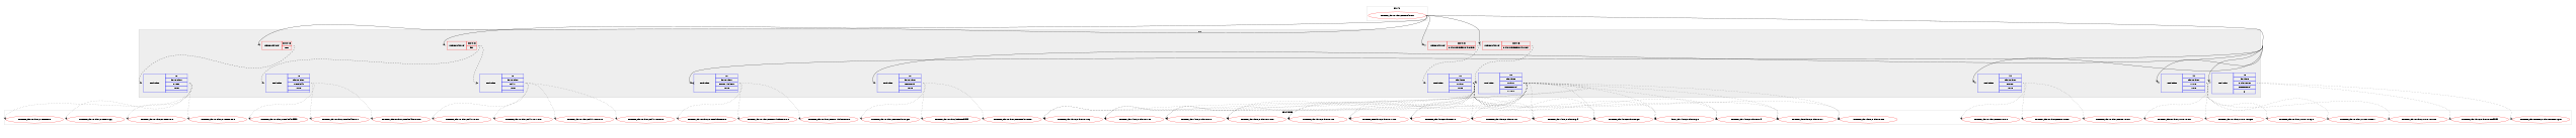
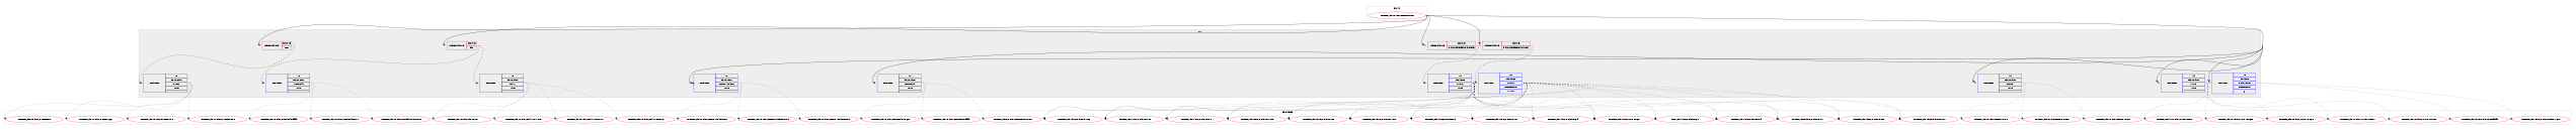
  digraph {
    compound=true
    concentrate=true
    fontname=Helvetica
    fontsize=10
    newrank=true
    rankdir=TB
    ranksep=1.5
    node [color=red fontname=Helvetica fontsize=10]
    edge [arrowhead=vee headport=w style=dotted tailport=e weight=100]
    n1 [label="portage://dev-python/specutils-0.2" width=4]
    n2 [color=blue label=<<TABLE BORDER="0" CELLBORDER="1" CELLSPACING="0" CELLPADDING="4" WIDTH="220"><TR><TD ROWSPAN="6" CELLPADDING="30">pack_dep</TD></TR><TR><TD WIDTH="110">no</TD></TR><TR><TD>dev-python</TD></TR><TR><TD>sphinx</TD></TR><TR><TD>none</TD></TR><TR><TD></TD></TR></TABLE>> shape=none]
    n3 [color=blue label=<<TABLE BORDER="0" CELLBORDER="1" CELLSPACING="0" CELLPADDING="4" WIDTH="220"><TR><TD ROWSPAN="6" CELLPADDING="30">pack_dep</TD></TR><TR><TD WIDTH="110">no</TD></TR><TR><TD>dev-python</TD></TR><TR><TD>matplotlib</TD></TR><TR><TD>none</TD></TR><TR><TD></TD></TR></TABLE>> shape=none]
    n4 [label=<<TABLE BORDER="0" CELLBORDER="1" CELLSPACING="0" CELLPADDING="4"><TR><TD ROWSPAN="3" CELLPADDING="10">use_conditional</TD></TR><TR><TD>positive</TD></TR><TR><TD>doc</TD></TR></TABLE>> shape=none]
    n5 [color=blue label=<<TABLE BORDER="0" CELLBORDER="1" CELLSPACING="0" CELLPADDING="4" WIDTH="220"><TR><TD ROWSPAN="6" CELLPADDING="30">pack_dep</TD></TR><TR><TD WIDTH="110">no</TD></TR><TR><TD>dev-python</TD></TR><TR><TD>pytest</TD></TR><TR><TD>none</TD></TR><TR><TD></TD></TR></TABLE>> shape=none]
    n6 [label=<<TABLE BORDER="0" CELLBORDER="1" CELLSPACING="0" CELLPADDING="4"><TR><TD ROWSPAN="3" CELLPADDING="10">use_conditional</TD></TR><TR><TD>positive</TD></TR><TR><TD>test</TD></TR></TABLE>> shape=none]
    n7 [color=blue label=<<TABLE BORDER="0" CELLBORDER="1" CELLSPACING="0" CELLPADDING="4" WIDTH="220"><TR><TD ROWSPAN="6" CELLPADDING="30">pack_dep</TD></TR><TR><TD WIDTH="110">no</TD></TR><TR><TD>dev-python</TD></TR><TR><TD>astropy-helpers</TD></TR><TR><TD>none</TD></TR><TR><TD></TD></TR></TABLE>> shape=none]
    n8 [color=blue label=<<TABLE BORDER="0" CELLBORDER="1" CELLSPACING="0" CELLPADDING="4" WIDTH="220"><TR><TD ROWSPAN="6" CELLPADDING="30">pack_dep</TD></TR><TR><TD WIDTH="110">no</TD></TR><TR><TD>dev-python</TD></TR><TR><TD>setuptools</TD></TR><TR><TD>none</TD></TR><TR><TD></TD></TR></TABLE>> shape=none]
    n9 [color=blue label=<<TABLE BORDER="0" CELLBORDER="1" CELLSPACING="0" CELLPADDING="4" WIDTH="220"><TR><TD ROWSPAN="6" CELLPADDING="30">pack_dep</TD></TR><TR><TD WIDTH="110">no</TD></TR><TR><TD>dev-lang</TD></TR><TR><TD>python</TD></TR><TR><TD>greaterequal</TD></TR><TR><TD>2.7.5-r2</TD></TR></TABLE>> shape=none]
    n10 [label=<<TABLE BORDER="0" CELLBORDER="1" CELLSPACING="0" CELLPADDING="4"><TR><TD ROWSPAN="3" CELLPADDING="10">use_conditional</TD></TR><TR><TD>positive</TD></TR><TR><TD>python_targets_python2_7</TD></TR></TABLE>> shape=none]
    n11 [color=blue label=<<TABLE BORDER="0" CELLBORDER="1" CELLSPACING="0" CELLPADDING="4" WIDTH="220"><TR><TD ROWSPAN="6" CELLPADDING="30">pack_dep</TD></TR><TR><TD WIDTH="110">no</TD></TR><TR><TD>dev-lang</TD></TR><TR><TD>python</TD></TR><TR><TD>none</TD></TR><TR><TD></TD></TR></TABLE>> shape=none]
    n12 [label=<<TABLE BORDER="0" CELLBORDER="1" CELLSPACING="0" CELLPADDING="4"><TR><TD ROWSPAN="3" CELLPADDING="10">use_conditional</TD></TR><TR><TD>positive</TD></TR><TR><TD>python_targets_python3_5</TD></TR></TABLE>> shape=none]
    n13 [color=blue label=<<TABLE BORDER="0" CELLBORDER="1" CELLSPACING="0" CELLPADDING="4" WIDTH="220"><TR><TD ROWSPAN="6" CELLPADDING="30">pack_dep</TD></TR><TR><TD WIDTH="110">no</TD></TR><TR><TD>dev-lang</TD></TR><TR><TD>python-exec</TD></TR><TR><TD>greaterequal</TD></TR><TR><TD>2</TD></TR></TABLE>> shape=none]
    n14 [color=blue label=<<TABLE BORDER="0" CELLBORDER="1" CELLSPACING="0" CELLPADDING="4" WIDTH="220"><TR><TD ROWSPAN="6" CELLPADDING="30">pack_dep</TD></TR><TR><TD WIDTH="110">no</TD></TR><TR><TD>dev-python</TD></TR><TR><TD>astropy</TD></TR><TR><TD>none</TD></TR><TR><TD></TD></TR></TABLE>> shape=none]
    n15 [color=blue label=<<TABLE BORDER="0" CELLBORDER="1" CELLSPACING="0" CELLPADDING="4" WIDTH="220"><TR><TD ROWSPAN="6" CELLPADDING="30">pack_dep</TD></TR><TR><TD WIDTH="110">no</TD></TR><TR><TD>dev-python</TD></TR><TR><TD>numpy</TD></TR><TR><TD>none</TD></TR><TR><TD></TD></TR></TABLE>> shape=none]
    n16 [label="portage://dev-python/sphinx-1.2.2-r1" width=4]
    n17 [label="portage://dev-python/sphinx-1.2.3-r1" width=4]
    n18 [label="portage://dev-python/sphinx-1.7.5-r1" width=4]
-   n19 [label="portage://dev-python/sphinx-2.0.1" width=4]
-   n20 [label="portage://dev-python/matplotlib-2.2.2-r1" width=4]
+   n19 [label="portage://dev-python/dev-2.0.1" width=4]
+   n20 [label="portage://dev-python/conditional-2.2.2-r1" width=4]
    n21 [label="portage://dev-python/matplotlib-2.2.4" width=4]
    n22 [label="portage://dev-python/matplotlib-9999" width=4]
    n23 [label="portage://dev-python/pytest-3.10.1" width=4]
    n24 [label="portage://dev-python/pytest-4.5.0" width=4]
    n25 [label="portage://dev-python/pytest-4.6.6" width=4]
    n26 [label="portage://dev-python/pytest-5.0.1" width=4]
-   n27 [label="portage://dev-python/pytest-helpers-1.2" width=4]
+   n27 [label="portage://dev-python/astropy-helpers-1.2" width=4]
    n28 [label="portage://dev-python/astropy-helpers-1.3.1" width=4]
    n29 [label="portage://dev-python/astropy-helpers-2.0.1" width=4]
    n30 [label="portage://dev-python/setuptools-40.6.3" width=4]
-   n31 [label="portage://dev-python/setuptools-41.5.1" width=4]
-   n32 [label="portage://dev-python/helpers-9999" width=4]
+   n31 [label="portage://lang-python/setuptools-41.5.1" width=4]
+   n32 [label="portage://dev-python/setuptools-9999" width=4]
    n33 [label="portage://dev-lang/python-2.7.15" width=4]
    n34 [label="portage://dev-lang/python-2.7.16" width=4]
+   n35 [label="portage://dev-lang/python-2.7.17" width=4]
    n36 [label="portage://dev-lang/python-3.5.5" width=4]
    n37 [label="portage://lang-lang/python-3.5.7" width=4]
    n38 [label="portage://dev-lang/python-3.5.9" width=4]
    n39 [label="lang://dev-lang/python-3.6.5" width=4]
-   n40 [label="portage://dev-lang/python-3.6.8" width=4]
+   n40 [label="portage://dev-lang/numpy-3.6.8" width=4]
    n41 [label="portage://dev-lang/python-3.6.9" width=4]
    n42 [label="portage://dev-lang/python-3.7.2" width=4]
    n43 [label="portage://dev-lang/python-3.7.3" width=4]
-   n44 [label="portage://test-lang/python-3.7.4-r1" width=4]
+   n44 [label="portage://dev-lang/python-3.7.4-r1" width=4]
    n45 [label="portage://dev-lang/python-3.7.5" width=4]
    n46 [label="portage://dev-lang/python-3.7.5-r1" width=4]
    n47 [label="portage://dev-lang/python-3.8.0" width=4]
-   n48 [label="portage://dev-targets/python-exec-2.4.6-r1" width=4]
+   n48 [label="portage://dev-lang/python-exec-2.4.6-r1" width=4]
    n49 [label="portage://dev-lang/python-exec-9999" width=4]
    n50 [label="portage://dev-python/astropy-1.2.1" width=4]
    n51 [label="portage://dev-python/astropy-1.3.3" width=4]
    n52 [label="portage://dev-python/astropy-2.0.1" width=4]
    n53 [label="portage://dev-python/numpy-1.14.5" width=4]
    n54 [label="portage://dev-python/numpy-1.15.4" width=4]
    n55 [label="portage://dev-python/numpy-1.16.1" width=4]
    n56 [label="portage://dev-python/numpy-1.16.5" width=4]
-   n57 [label="portage://dev-python/numpy-1.8.2" width=4]
+   n57 [label="portage://sphinx-python/numpy-1.8.2" width=4]
    subgraph cluster_1 {
      color=gray
      label=<<i>ebuild</i>>
      rank=same
      n1
    }
    subgraph cluster_2 {
      color=gray
      label=<<i>dependencies</i>>
      subgraph cluster_3 {
        color=gray
        fillcolor="#eeeeee"
        label=<<i>compile</i>>
        style=filled
        subgraph sub_4 {
          color=gray
          fillcolor="#eeeeee"
          label=<<i>compile</i>>
          style=filled
          n4
          subgraph sub_5 {
            color=gray
            fillcolor="#eeeeee"
            label=<<i>compile</i>>
            style=filled
            n2
          }
          subgraph sub_6 {
            color=gray
            fillcolor="#eeeeee"
            label=<<i>compile</i>>
            style=filled
            n3
          }
        }
        subgraph sub_7 {
          color=gray
          fillcolor="#eeeeee"
          label=<<i>compile</i>>
          style=filled
          n6
          subgraph sub_8 {
            color=gray
            fillcolor="#eeeeee"
            label=<<i>compile</i>>
            style=filled
            n5
          }
        }
        subgraph sub_9 {
          color=gray
          fillcolor="#eeeeee"
          label=<<i>compile</i>>
          style=filled
          n7
        }
        subgraph sub_10 {
          color=gray
          fillcolor="#eeeeee"
          label=<<i>compile</i>>
          style=filled
          n8
        }
      }
      subgraph cluster_11 {
        color=gray
        fillcolor="#eeeeee"
        label=<<i>compile and run</i>>
        style=filled
        subgraph sub_12 {
          color=gray
          fillcolor="#eeeeee"
          label=<<i>compile and run</i>>
          style=filled
          n10
          subgraph sub_13 {
            color=gray
            fillcolor="#eeeeee"
            label=<<i>compile and run</i>>
            style=filled
            n9
          }
        }
        subgraph sub_14 {
          color=gray
          fillcolor="#eeeeee"
          label=<<i>compile and run</i>>
          style=filled
          n12
          subgraph sub_15 {
            color=gray
            fillcolor="#eeeeee"
            label=<<i>compile and run</i>>
            style=filled
            n11
          }
        }
        subgraph sub_16 {
          color=gray
          fillcolor="#eeeeee"
          label=<<i>compile and run</i>>
          style=filled
          n13
        }
        subgraph sub_17 {
          color=gray
          fillcolor="#eeeeee"
          label=<<i>compile and run</i>>
          style=filled
          n14
        }
        subgraph sub_18 {
          color=gray
          fillcolor="#eeeeee"
          label=<<i>compile and run</i>>
          style=filled
          n15
        }
      }
      subgraph cluster_19 {
        color=gray
        fillcolor="#eeeeee"
        label=<<i>run</i>>
        style=filled
      }
    }
    subgraph cluster_20 {
      color=gray
      label=<<i>candidates</i>>
      rank=same
      subgraph sub_21 {
        color=black
        label=<<i>candidates</i>>
        nodesep=1
        rank=same
        n16
        n17
        n18
        n19
      }
      subgraph sub_22 {
        color=black
        label=<<i>candidates</i>>
        nodesep=1
        rank=same
        n20
        n21
        n22
      }
      subgraph sub_23 {
        color=black
        label=<<i>candidates</i>>
        nodesep=1
        rank=same
        n23
        n24
        n25
        n26
      }
      subgraph sub_24 {
        color=black
        label=<<i>candidates</i>>
        nodesep=1
        rank=same
        n27
        n28
        n29
      }
      subgraph sub_25 {
        color=black
        label=<<i>candidates</i>>
        nodesep=1
        rank=same
        n30
        n31
        n32
      }
      subgraph sub_26 {
        color=black
        label=<<i>candidates</i>>
        nodesep=1
        rank=same
        n33
        n34
+       n35
        n36
        n37
        n38
        n39
        n40
        n41
        n42
        n43
        n44
        n45
        n46
        n47
      }
      subgraph sub_27 {
        color=black
        label=<<i>candidates</i>>
        nodesep=1
        rank=same
        n33
        n34
+       n35
        n36
        n37
        n38
        n39
        n40
        n41
        n42
        n43
        n44
        n45
        n46
        n47
      }
      subgraph sub_28 {
        color=black
        label=<<i>candidates</i>>
        nodesep=1
        rank=same
        n48
        n49
      }
      subgraph sub_29 {
        color=black
        label=<<i>candidates</i>>
        nodesep=1
        rank=same
        n50
        n51
        n52
      }
      subgraph sub_30 {
        color=black
        label=<<i>candidates</i>>
        nodesep=1
        rank=same
        n53
        n54
        n55
        n56
        n57
      }
    }
    n1 -> n4 [style=solid weight=20]
    n1 -> n6 [style=solid weight=20]
    n1 -> n7 [style=solid weight=20]
    n1 -> n8 [style=solid weight=20]
    n1 -> n10 [arrowhead=odotvee style=solid weight=20]
    n1 -> n12 [arrowhead=odotvee style=solid weight=20]
    n1 -> n13 [arrowhead=odotvee style=solid weight=20]
    n1 -> n14 [arrowhead=odotvee style=solid weight=20]
    n1 -> n15 [arrowhead=odotvee style=solid weight=20]
    n2 -> n16
    n2 -> n17
    n2 -> n18
    n2 -> n19
    n3 -> n20
    n3 -> n21
    n3 -> n22
    n4 -> n2 [style=dashed weight=20]
    n4 -> n3 [style=dashed weight=20]
    n5 -> n23
    n5 -> n24
    n5 -> n25
    n5 -> n26
    n6 -> n5 [style=dashed weight=20]
    n7 -> n27
    n7 -> n28
    n7 -> n29
    n8 -> n30
    n8 -> n31
    n8 -> n32
    n9 -> n33
    n9 -> n34
+   n9 -> n35
    n9 -> n36
    n9 -> n37
    n9 -> n38
    n9 -> n39
    n9 -> n40
    n9 -> n41
    n9 -> n42
    n9 -> n43
    n9 -> n44
    n9 -> n45
    n9 -> n46
    n9 -> n47
    n10 -> n9 [style=dashed weight=20]
    n11 -> n33
    n11 -> n34
+   n11 -> n35
    n11 -> n36
    n11 -> n37
    n11 -> n38
    n11 -> n39
    n11 -> n40
    n11 -> n41
    n11 -> n42
    n11 -> n43
    n11 -> n44
    n11 -> n45
    n11 -> n46
    n11 -> n47
    n12 -> n11 [style=dashed weight=20]
    n13 -> n48
    n13 -> n49
    n14 -> n50
    n14 -> n51
    n14 -> n52
    n15 -> n53
    n15 -> n54
    n15 -> n55
    n15 -> n56
    n15 -> n57
  }
